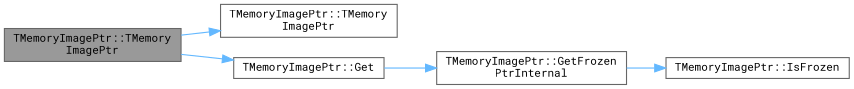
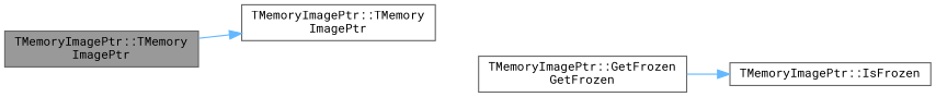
  digraph {
    fontname="Roboto Mono"
    rankdir=LR
    node [color=grey40 fillcolor=white fontname="Roboto Mono" fontsize=10 shape=box style=filled]
    edge [color=steelblue1 fontname="Roboto Mono" fontsize=10 labelfontname=Helvetica labelfontsize=10 style=solid]
    n1 [color=gray40 fillcolor=grey60 fontcolor=black height=0.2 label="TMemoryImagePtr::TMemory\lImagePtr" width=0.4]
    n2 [height=0.2 label="TMemoryImagePtr::TMemory\lImagePtr" width=0.4]
-   n3 [height=0.2 label="TMemoryImagePtr::Get" width=0.4]
-   n4 [height=0.2 label="TMemoryImagePtr::GetFrozen\lPtrInternal" width=0.4]
+   n4 [height=0.2 label="TMemoryImagePtr::GetFrozen\lGetFrozen" width=0.4]
    n5 [height=0.2 label="TMemoryImagePtr::IsFrozen" width=0.4]
    n1 -> n2
-   n1 -> n3
-   n3 -> n4
    n4 -> n5
  }
